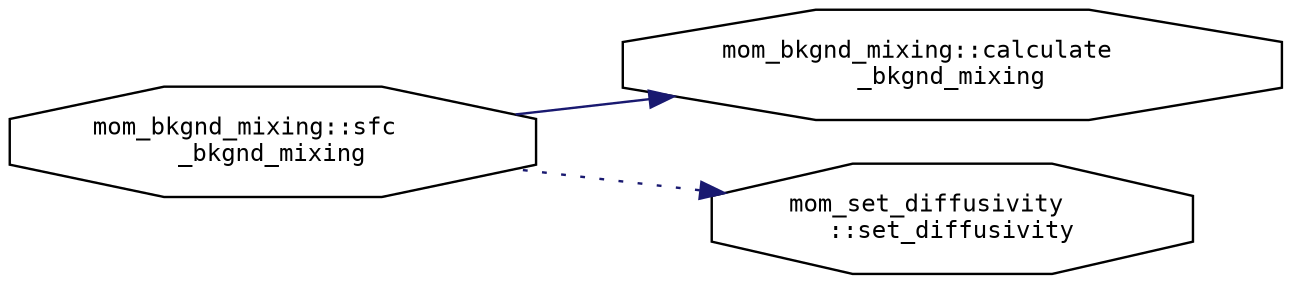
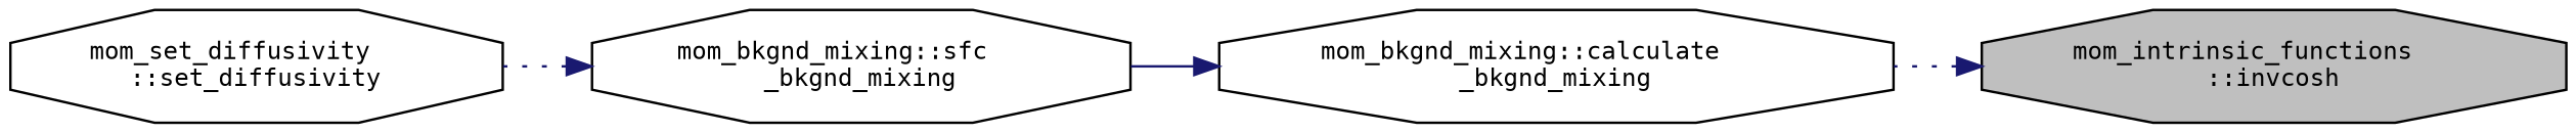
  digraph {
    fontname="DejaVu Sans Mono"
    rankdir=RL
    node [color=black fillcolor=white fontname="DejaVu Sans Mono" fontsize=10 shape=octagon style=filled]
    edge [color=midnightblue dir=back fontname="DejaVu Sans Mono" fontsize=10 labelfontname=Helvetica labelfontsize=10 style=dotted]
+   n1 [fillcolor=grey75 fontcolor=black height=0.2 label="mom_intrinsic_functions\l::invcosh" width=0.4]
    n2 [height=0.2 label="mom_bkgnd_mixing::calculate\l_bkgnd_mixing" width=0.4]
    n3 [height=0.2 label="mom_bkgnd_mixing::sfc\l_bkgnd_mixing" width=0.4]
    n4 [height=0.2 label="mom_set_diffusivity\l::set_diffusivity" width=0.4]
+   n1 -> n2
    n2 -> n3 [style=solid]
-   n4 -> n3
+   n3 -> n4
  }
